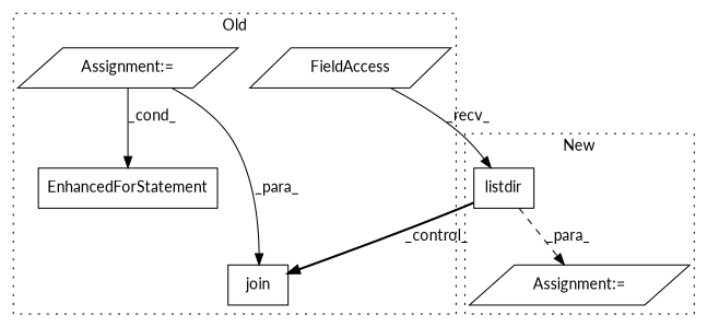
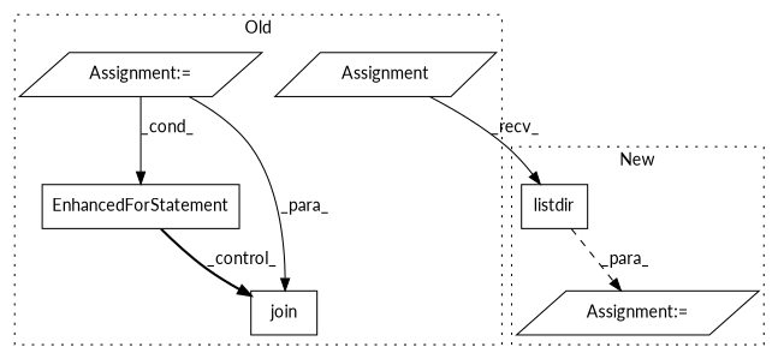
  digraph {
    fontname=Lato
    node [a=7 fontname=Lato l="57,2" s="2453,2564" shape=box]
    edge [fontname=Lato style=solid]
    n1 [a=70 label=EnhancedForStatement]
    n2 [label="Assignment:=" shape=parallelogram]
    n3 [a=32 l="5,1" label=join s="2594,2632"]
-   n4 [a=22 l=7 label=FieldAccess s=2586 shape=parallelogram]
+   n4 [a=22 l=7 label=Assignment s=2586 shape=parallelogram]
    n5 [a=32 l="8,1" label=listdir s="3091,3108"]
    n6 [l=1 label="Assignment:=" s=3087 shape=parallelogram]
    subgraph cluster_1 {
      label=Old
      style=dotted
      n1
      n2
      n3
      n4
    }
    subgraph cluster_2 {
      label=New
      style=dotted
      n5
      n6
    }
-   n5 -> n3 [label=_control_ style=bold]
+   n1 -> n3 [label=_control_ style=bold]
    n2 -> n1 [label=_cond_]
    n2 -> n3 [label=_para_]
    n4 -> n5 [label=_recv_]
    n5 -> n6 [label=_para_ style=dashed]
  }
